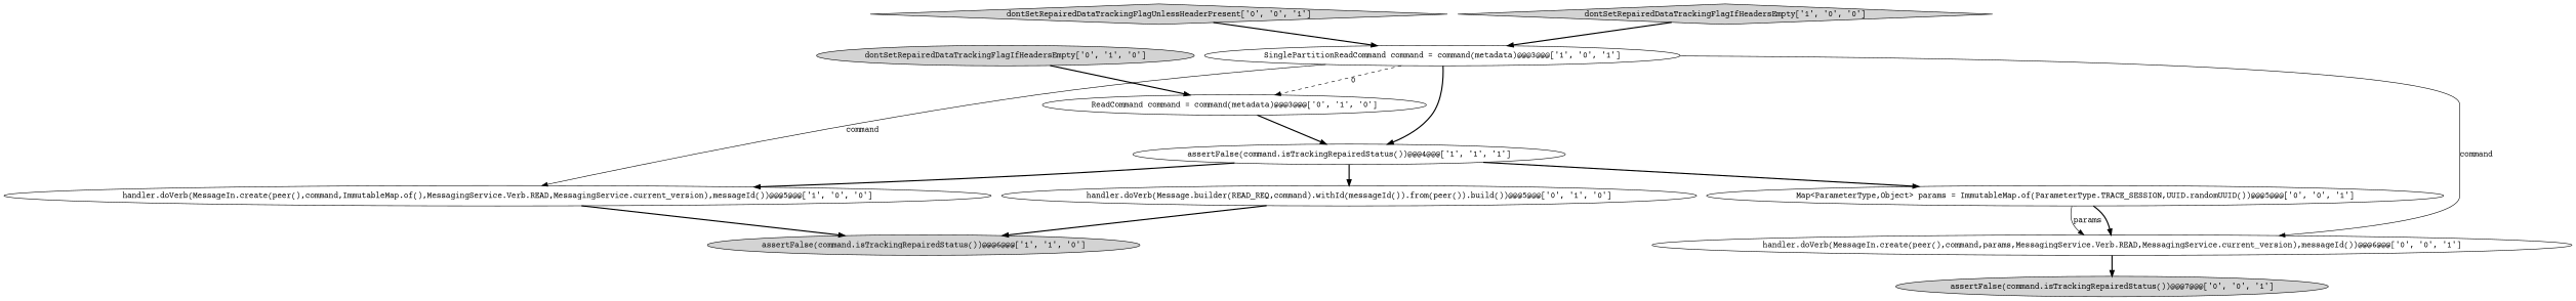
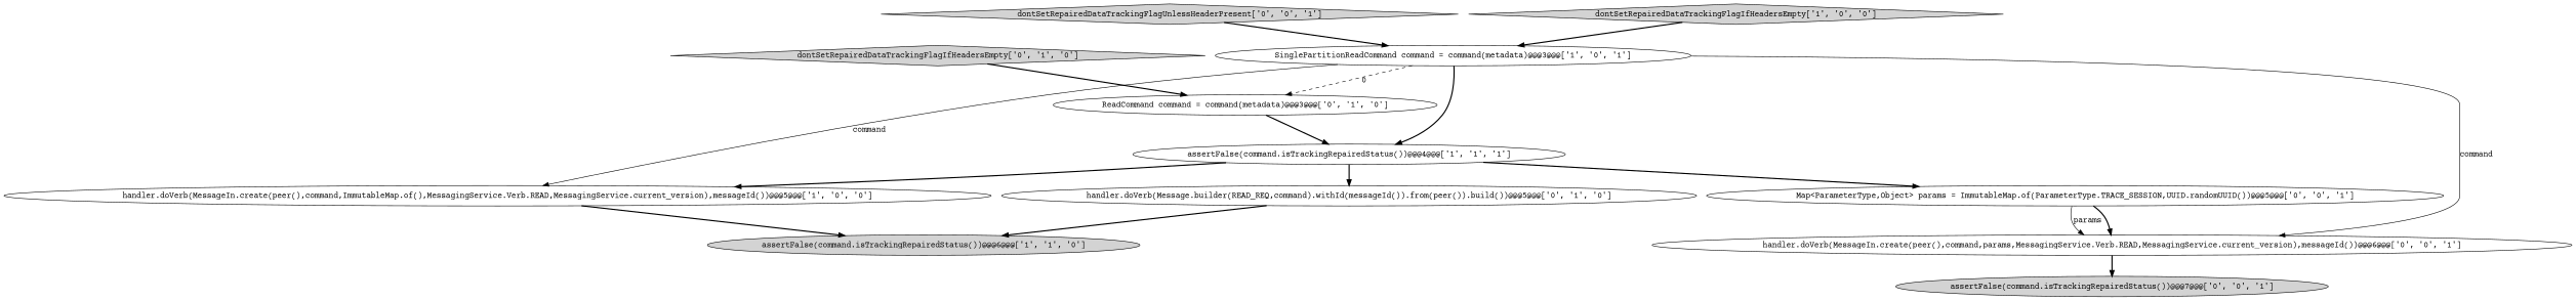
  digraph {
    fontname="Courier Prime"
    node [fillcolor=white shape=ellipse style=filled fontname="Courier Prime"]
    edge [style=bold fontname="Courier Prime"]
    n1 [fillcolor=lightgray label="dontSetRepairedDataTrackingFlagUnlessHeaderPresent['0', '0', '1']" shape=diamond]
    n2 [label="SinglePartitionReadCommand command = command(metadata)@@@3@@@['1', '0', '1']"]
    n3 [label="assertFalse(command.isTrackingRepairedStatus())@@@4@@@['1', '1', '1']"]
    n4 [label="handler.doVerb(MessageIn.create(peer(),command,ImmutableMap.of(),MessagingService.Verb.READ,MessagingService.current_version),messageId())@@@5@@@['1', '0', '0']"]
    n5 [label="handler.doVerb(Message.builder(READ_REQ,command).withId(messageId()).from(peer()).build())@@@5@@@['0', '1', '0']"]
    n6 [label="Map<ParameterType,Object> params = ImmutableMap.of(ParameterType.TRACE_SESSION,UUID.randomUUID())@@@5@@@['0', '0', '1']"]
-   n7 [fillcolor=lightgray label="dontSetRepairedDataTrackingFlagIfHeadersEmpty['0', '1', '0']"]
+   n7 [fillcolor=lightgray label="dontSetRepairedDataTrackingFlagIfHeadersEmpty['0', '1', '0']" shape=diamond]
    n8 [label="ReadCommand command = command(metadata)@@@3@@@['0', '1', '0']"]
    n9 [label="handler.doVerb(MessageIn.create(peer(),command,params,MessagingService.Verb.READ,MessagingService.current_version),messageId())@@@6@@@['0', '0', '1']"]
    n10 [fillcolor=lightgray label="assertFalse(command.isTrackingRepairedStatus())@@@6@@@['1', '1', '0']"]
    n11 [fillcolor=lightgray label="assertFalse(command.isTrackingRepairedStatus())@@@7@@@['0', '0', '1']"]
    n12 [fillcolor=lightgray label="dontSetRepairedDataTrackingFlagIfHeadersEmpty['1', '0', '0']" shape=diamond]
    n1 -> n2
    n2 -> n3
    n2 -> n4 [label=command style=solid]
    n2 -> n8 [label=0 style=dashed]
    n2 -> n9 [label=command style=solid]
    n3 -> n4
    n3 -> n5
    n3 -> n6
    n4 -> n10
    n5 -> n10
    n6 -> n9
    n6 -> n9 [label=params style=solid]
    n7 -> n8
    n8 -> n3
    n9 -> n11
    n12 -> n2
  }
